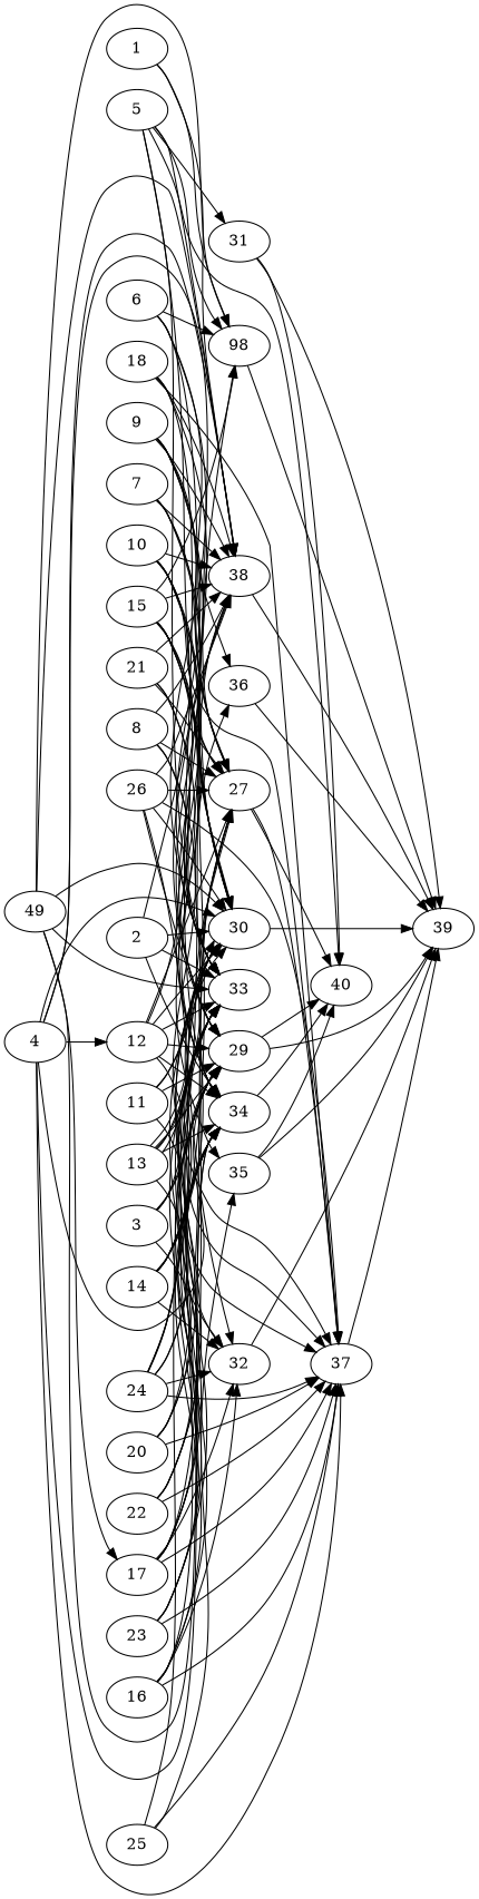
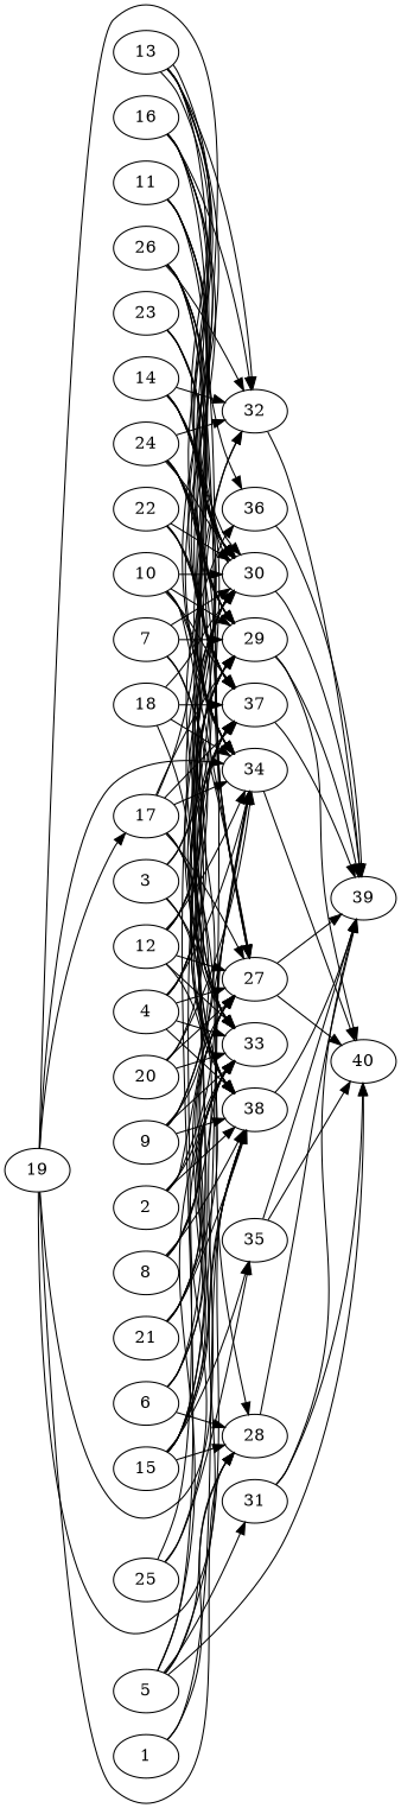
  digraph {
    rankdir=LR
    node [alpha=0.03]
    1 [alpha=0.10 expect_size=393469962004622999552]
-   28 [alpha=0.17 expect_size=900613636290632482816 label=98]
+   28 [alpha=0.17 expect_size=900613636290632482816]
    38 [alpha=0.12 expect_size=3607179917996761088]
    39 [alpha=0.14 expect_size=5625577795824929792]
    2 [alpha=0.11 expect_size=64528223688089112]
    30 [alpha=0.11 expect_size=1779519718164529152000]
    33 [alpha=0.10 expect_size=488020171785435611136]
    34 [alpha=0.14 expect_size=74731190391213024]
    40 [alpha=0.15 expect_size=93636733138934864]
    3 [alpha=0.16 expect_size=130059269829618848]
    29 [alpha=0.17 expect_size=7371719621531330936832]
    32 [alpha=0.16 expect_size=15619223196231366868992]
    4 [alpha=0.04 expect_size=62872497117757792]
    27 [alpha=0.07 expect_size=17163606204043508056064]
    37 [alpha=0.16 expect_size=25465983468365676]
    5 [alpha=0.08 expect_size=7771244259743301]
    31 [alpha=0.09 expect_size=11497343679144656896000]
    6 [expect_size=7095412045694090870784]
    7 [alpha=0.16 expect_size=1878420891498939648]
    8 [alpha=0.12 expect_size=444876518552402496]
    9 [alpha=0.04 expect_size=8310335348543980568576]
    36 [expect_size=60810719283925712]
    10 [alpha=0.08 expect_size=29127446438102700]
    11 [alpha=0.06 expect_size=4694001443352034304]
    12 [expect_size=17987638342765001048064]
    13 [alpha=0.12 expect_size=32169654896367808]
    14 [expect_size=132899973914983088]
    15 [alpha=0.14 expect_size=20534234082133600]
    35 [alpha=0.07 expect_size=1751462047169383]
    16 [alpha=0.04 expect_size=1413963672334408448]
    17 [expect_size=109107121918203712]
    18 [alpha=0.15 expect_size=1466098445518296]
-   19 [alpha=0.13 expect_size=5281263326952684544 label=49]
+   19 [alpha=0.13 expect_size=5281263326952684544]
    20 [alpha=0.07 expect_size=1941840267239470336]
    21 [alpha=0.05 expect_size=4521754659073642463232]
    22 [alpha=0.09 expect_size=393339052624969728000]
    23 [alpha=0.13 expect_size=9121351587203868]
    24 [alpha=0.09 expect_size=5355751359458779856896]
    25 [alpha=0.18 expect_size=3403783029282574336]
    26 [alpha=0.19 expect_size=693148242808772480]
    1 -> 28
    1 -> 38
    28 -> 39
    38 -> 39
    2 -> 38
    2 -> 30
    2 -> 33
    2 -> 34
    30 -> 39
    34 -> 40
    3 -> 38
    3 -> 33
    3 -> 29
    3 -> 32
    29 -> 39
    29 -> 40
    32 -> 39
    4 -> 38
    4 -> 30
-   4 -> 12
+   4 -> 33
    4 -> 34
    4 -> 29
    4 -> 27
    4 -> 37
-   27 -> 37
+   27 -> 39
    27 -> 40
    37 -> 39
    5 -> 28
    5 -> 38
    5 -> 30
    5 -> 33
    5 -> 40
    5 -> 31
    31 -> 39
    31 -> 40
    6 -> 28
    6 -> 30
    6 -> 33
    6 -> 27
    7 -> 38
    7 -> 30
    7 -> 29
    7 -> 27
    8 -> 38
    8 -> 33
    8 -> 27
    8 -> 37
    9 -> 38
    9 -> 33
    9 -> 29
    9 -> 27
    9 -> 36
    36 -> 39
    10 -> 38
    10 -> 30
    10 -> 34
    10 -> 29
    10 -> 27
    10 -> 37
    11 -> 30
    11 -> 29
    11 -> 27
    11 -> 37
    12 -> 38
    12 -> 30
    12 -> 33
    12 -> 34
    12 -> 29
    12 -> 27
    12 -> 37
    13 -> 30
    13 -> 30
    13 -> 33
    13 -> 34
    13 -> 29
    13 -> 32
    13 -> 36
    14 -> 30
    14 -> 33
    14 -> 34
    14 -> 29
    14 -> 32
    14 -> 27
    15 -> 28
    15 -> 38
    15 -> 30
    15 -> 33
    15 -> 34
    15 -> 27
    15 -> 35
    35 -> 39
    35 -> 40
    16 -> 30
    16 -> 33
    16 -> 34
    16 -> 32
    16 -> 37
+   17 -> 38
    17 -> 33
    17 -> 34
    17 -> 29
    17 -> 32
    17 -> 27
    17 -> 37
    18 -> 38
    18 -> 30
    18 -> 34
    18 -> 37
    19 -> 28
    19 -> 38
    19 -> 30
    19 -> 33
    19 -> 34
    19 -> 17
    20 -> 33
    20 -> 34
    20 -> 27
    20 -> 37
    21 -> 38
    21 -> 33
    21 -> 34
    21 -> 27
    22 -> 30
    22 -> 33
    22 -> 34
    22 -> 37
    23 -> 30
    23 -> 34
-   23 -> 29
    23 -> 37
    24 -> 28
    24 -> 30
    24 -> 33
    24 -> 34
    24 -> 29
    24 -> 32
    24 -> 37
    25 -> 33
    25 -> 37
    25 -> 35
    26 -> 38
    26 -> 30
    26 -> 29
    26 -> 32
    26 -> 27
    26 -> 37
  }
